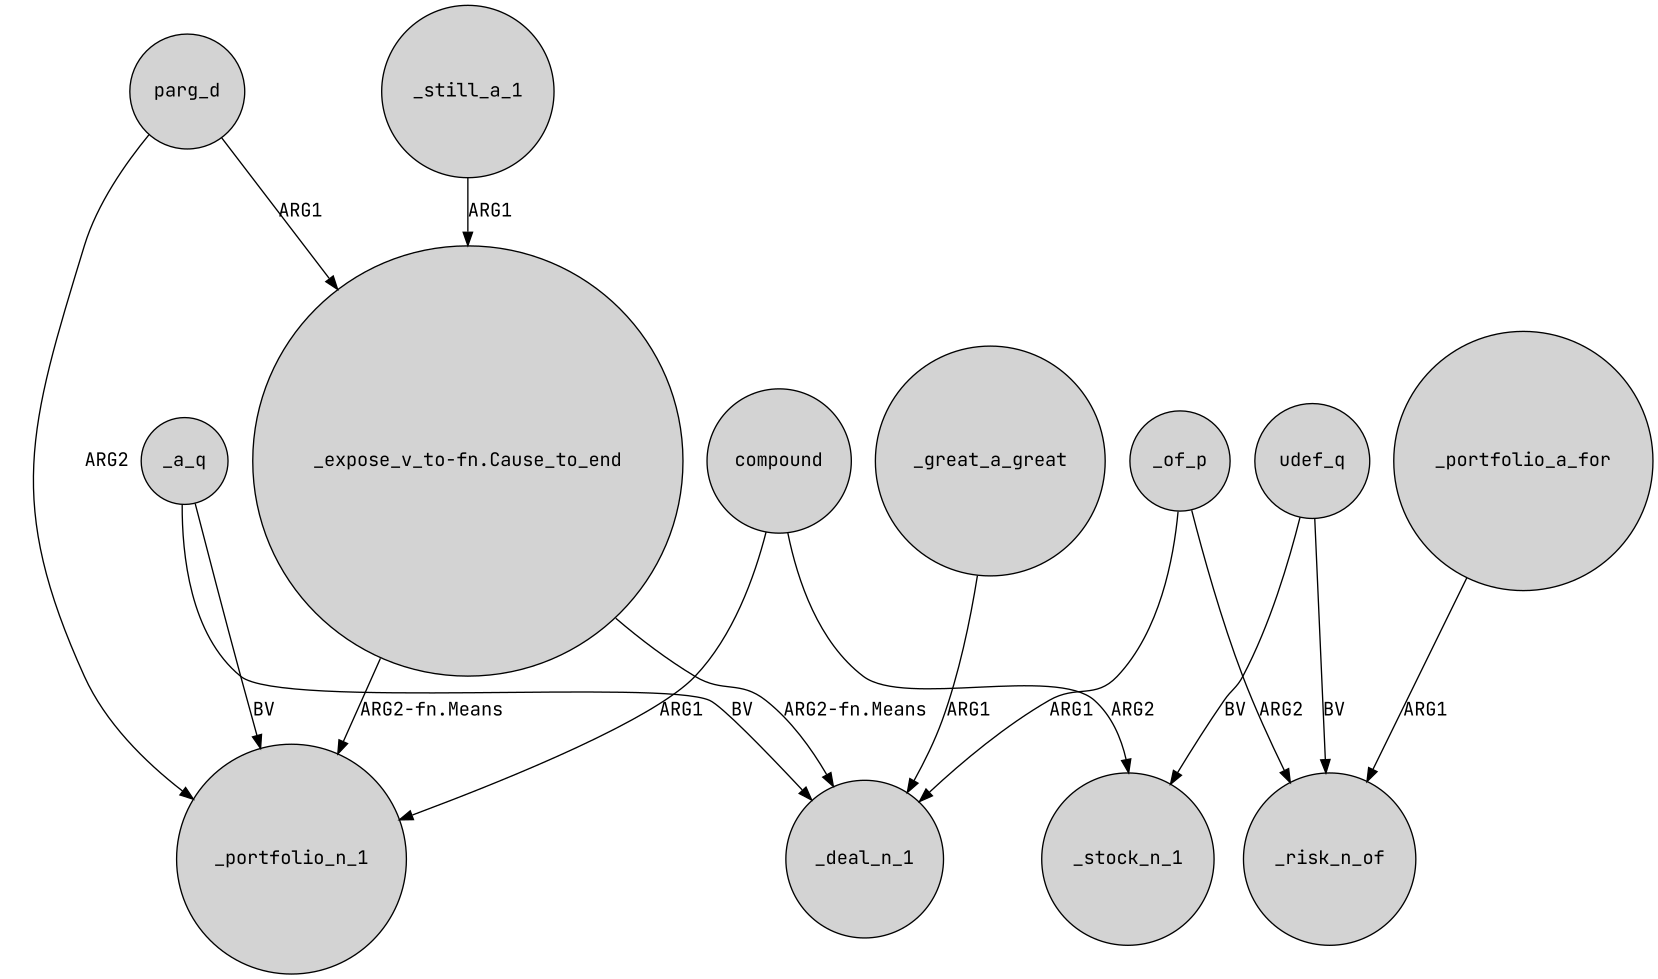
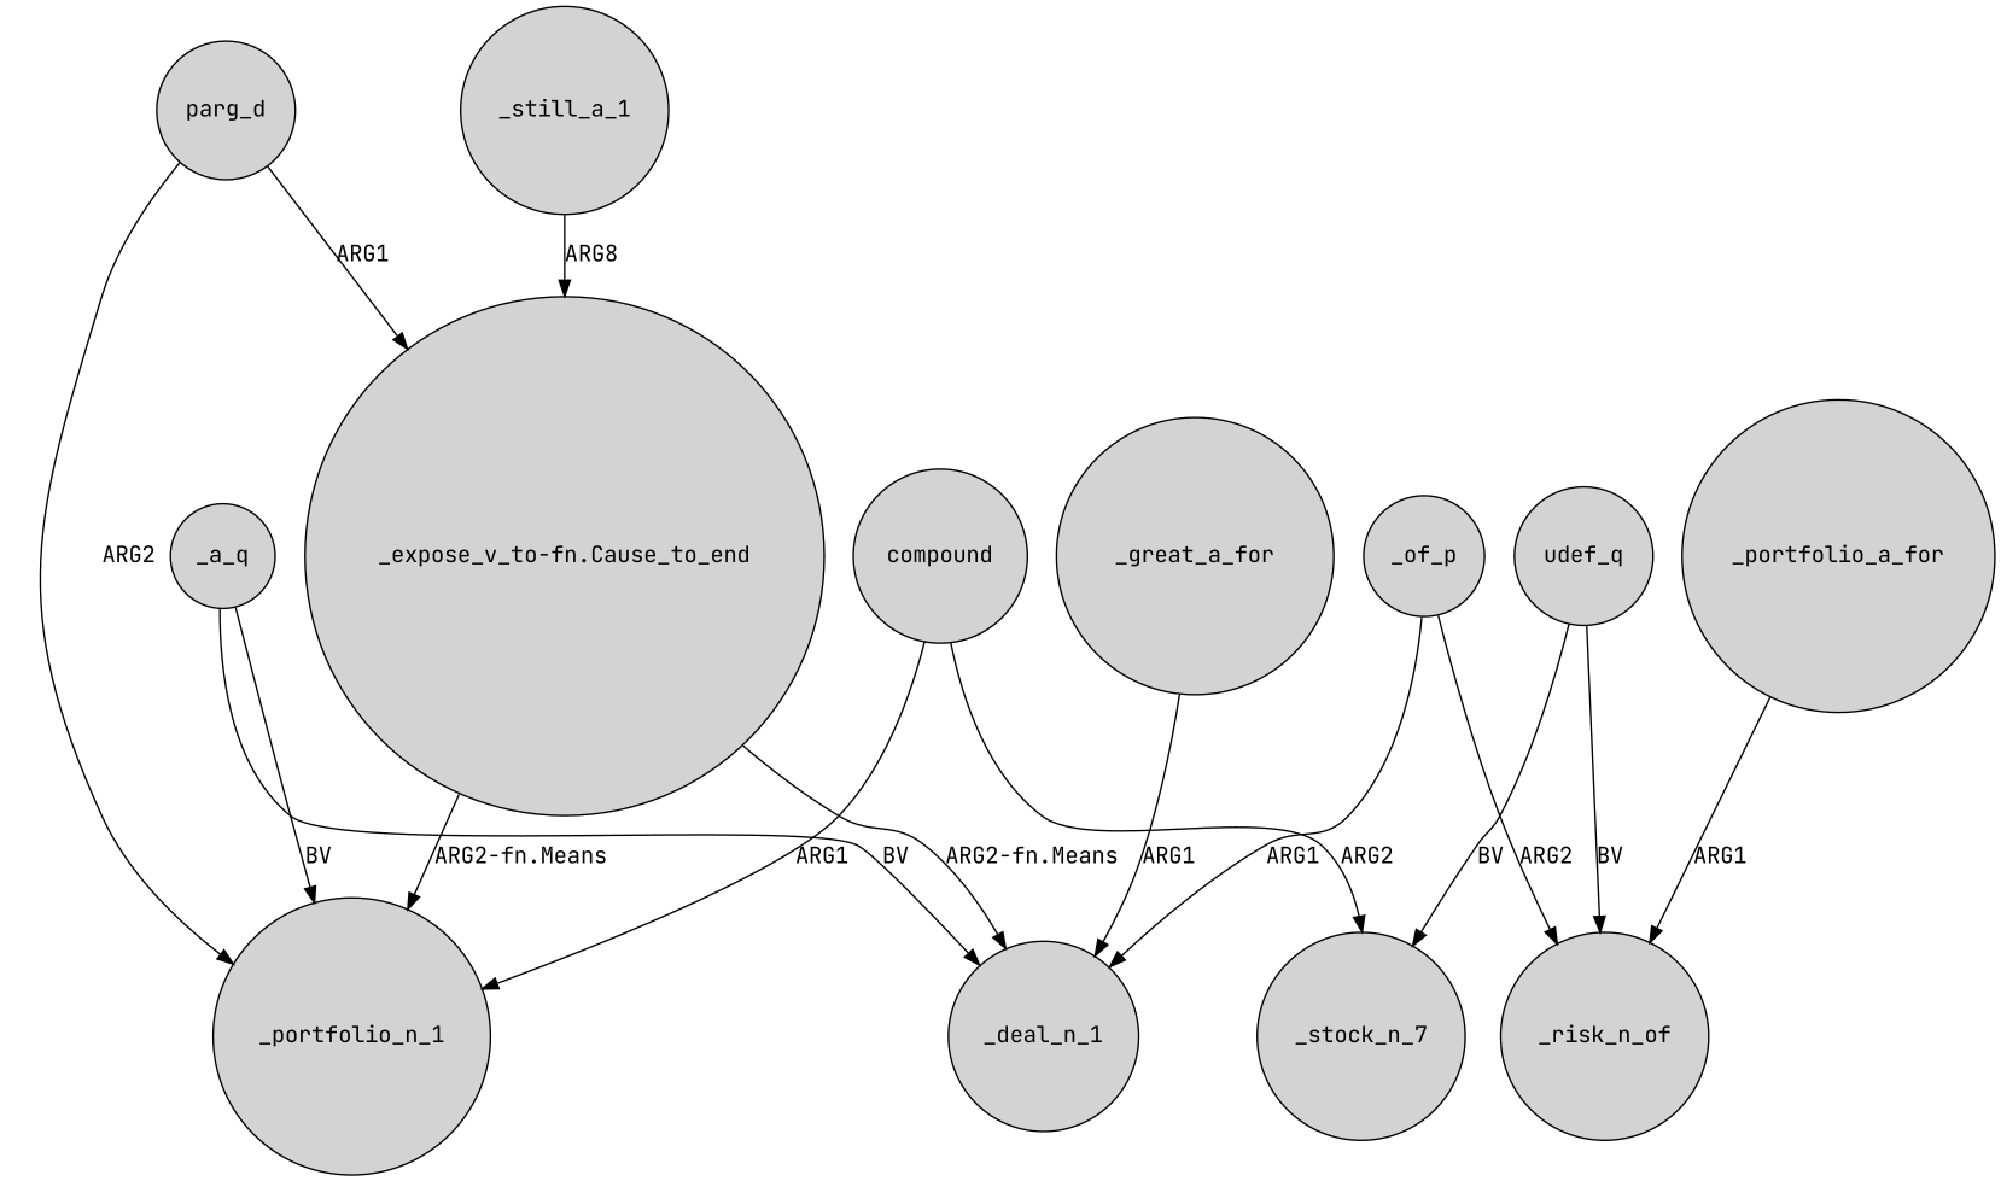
  digraph {
    fontname="JetBrains Mono"
    node [fontname="JetBrains Mono" shape=circle style=filled]
    edge [fontname="JetBrains Mono"]
    compound
    _portfolio_n_1
-   _stock_n_1
+   _stock_n_1 [label=_stock_n_7]
    _a_q
    _deal_n_1
    _still_a_1
    "_expose_v_to-fn.Cause_to_end"
    parg_d
    udef_q
    _risk_n_of
    n11 [label=_portfolio_a_for]
    _of_p
-   _great_a_for [label=_great_a_great]
+   _great_a_for
    compound -> _portfolio_n_1 [label=ARG1]
    compound -> _stock_n_1 [label=ARG2]
    _a_q -> _portfolio_n_1 [label=BV]
    _a_q -> _deal_n_1 [label=BV]
-   _still_a_1 -> "_expose_v_to-fn.Cause_to_end" [label=ARG1]
+   _still_a_1 -> "_expose_v_to-fn.Cause_to_end" [label=ARG8]
    "_expose_v_to-fn.Cause_to_end" -> _portfolio_n_1 [label="ARG2-fn.Means"]
    "_expose_v_to-fn.Cause_to_end" -> _deal_n_1 [label="ARG2-fn.Means"]
    parg_d -> _portfolio_n_1 [label=ARG2]
    parg_d -> "_expose_v_to-fn.Cause_to_end" [label=ARG1]
    udef_q -> _stock_n_1 [label=BV]
    udef_q -> _risk_n_of [label=BV]
    n11 -> _risk_n_of [label=ARG1]
    _of_p -> _deal_n_1 [label=ARG1]
    _of_p -> _risk_n_of [label=ARG2]
    _great_a_for -> _deal_n_1 [label=ARG1]
  }
